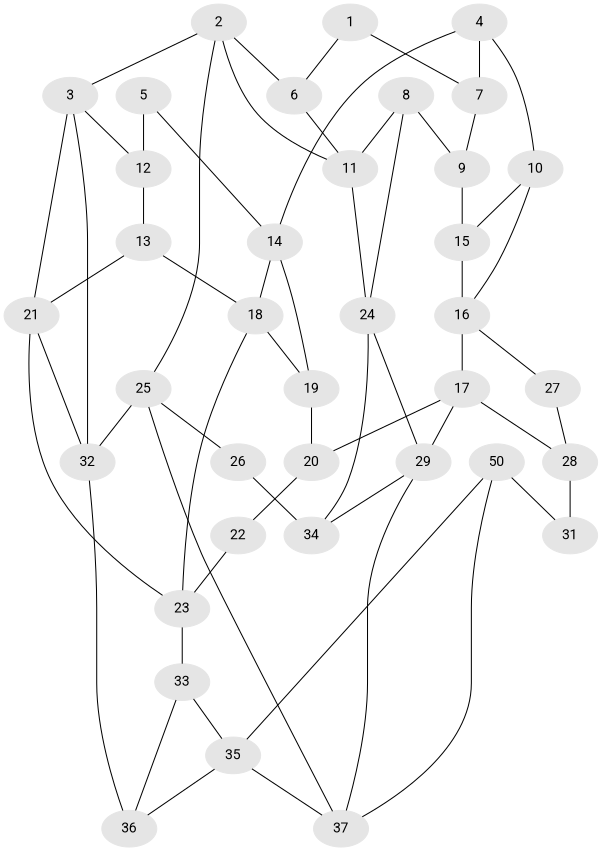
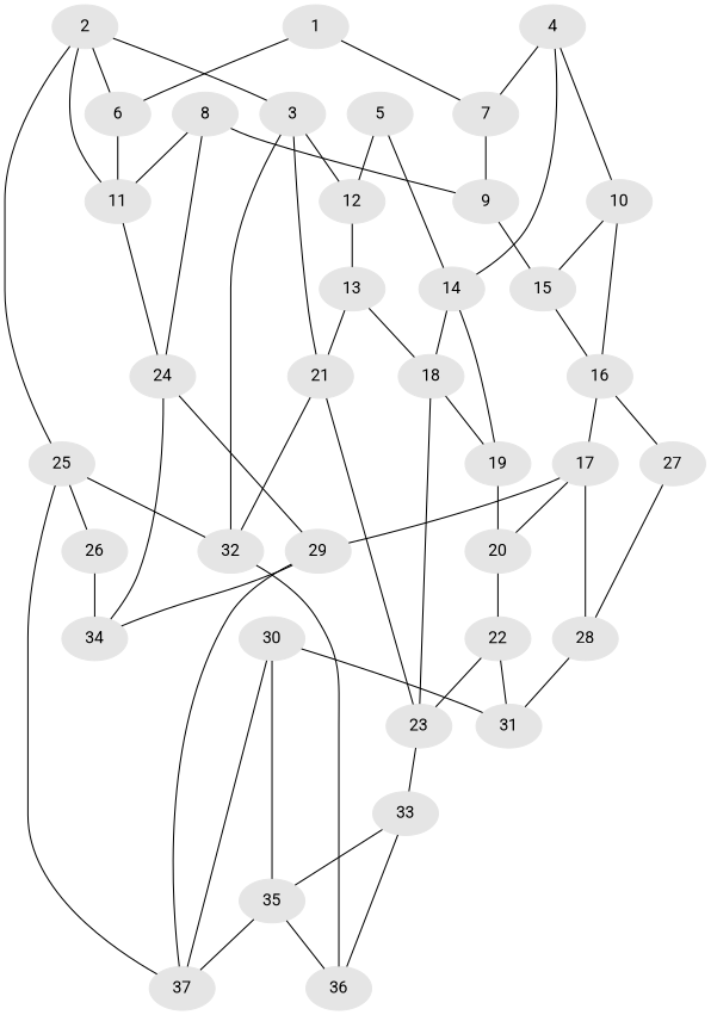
  graph {
    fontname=Roboto
    node [color=gray90 fontname=Roboto style=filled]
    edge [fontname=Roboto weight=1.0]
    1
    6
    7
    11
    9
    2
    3
    25
    12
    21
    32
    24
    26
    37
    13
    23
    36
    4
    10
    14
    15
    16
    18
    19
    5
    8
    29
    34
    17
    27
    20
    28
    22
    31
    33
    35
-   30 [label=50]
+   30
    1 -- 6
    1 -- 7
    6 -- 11
    7 -- 9
    11 -- 24
    9 -- 15 [weight=2.0]
    2 -- 6
    2 -- 11
    2 -- 3
    2 -- 25
    3 -- 12
    3 -- 21
    3 -- 32
    25 -- 32
    25 -- 26
    25 -- 37
    12 -- 13
    21 -- 32
    21 -- 23
    32 -- 36 [weight=2.0]
    24 -- 29
    24 -- 34
    26 -- 34 [weight=2.0]
    13 -- 21
    13 -- 18
    23 -- 33
    4 -- 7
    4 -- 10
    4 -- 14
    10 -- 15
    10 -- 16
    14 -- 18
    14 -- 19
    15 -- 16
    16 -- 17
    16 -- 27
    18 -- 23
    18 -- 19
    19 -- 20 [weight=2.0]
    5 -- 12 [weight=2.0]
    5 -- 14
    8 -- 11
    8 -- 9
    8 -- 24
    29 -- 37
    29 -- 34
    17 -- 29
    17 -- 20
    17 -- 28
    27 -- 28
    20 -- 22
    28 -- 31 [weight=2.0]
    22 -- 23
+   22 -- 31
    33 -- 36
    33 -- 35
    35 -- 37
    35 -- 36
    30 -- 37
    30 -- 31
    30 -- 35
  }
